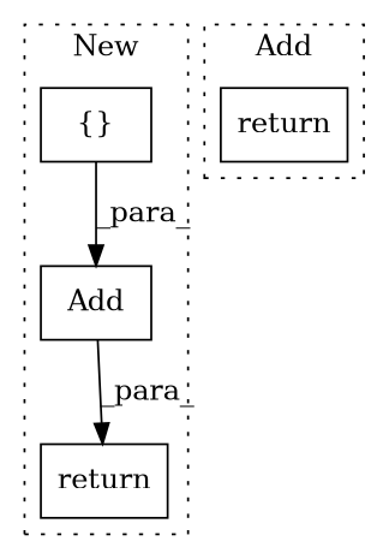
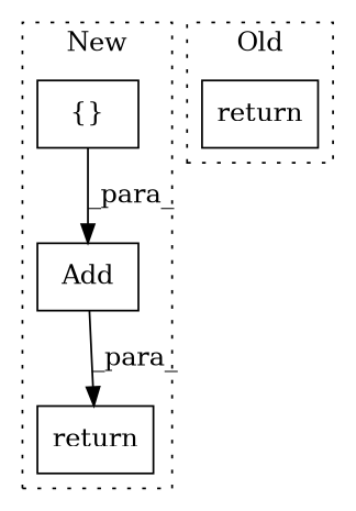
  digraph {
    node [a=41 l=7 shape=box]
    n1 [a=32 l="4,1" label=Add s="3859,3889"]
    n2 [label=return s=3852]
    n3 [a=4 l="1,1" label="{}" s="3872,3883"]
    n4 [label=return s=4156]
    subgraph cluster_1 {
      label=New
      style=dotted
      n1
      n2
      n3
    }
    subgraph cluster_2 {
-     label=Add
+     label=Old
      style=dotted
      n4
    }
    n1 -> n2 [label=_para_]
    n3 -> n1 [label=_para_]
  }
